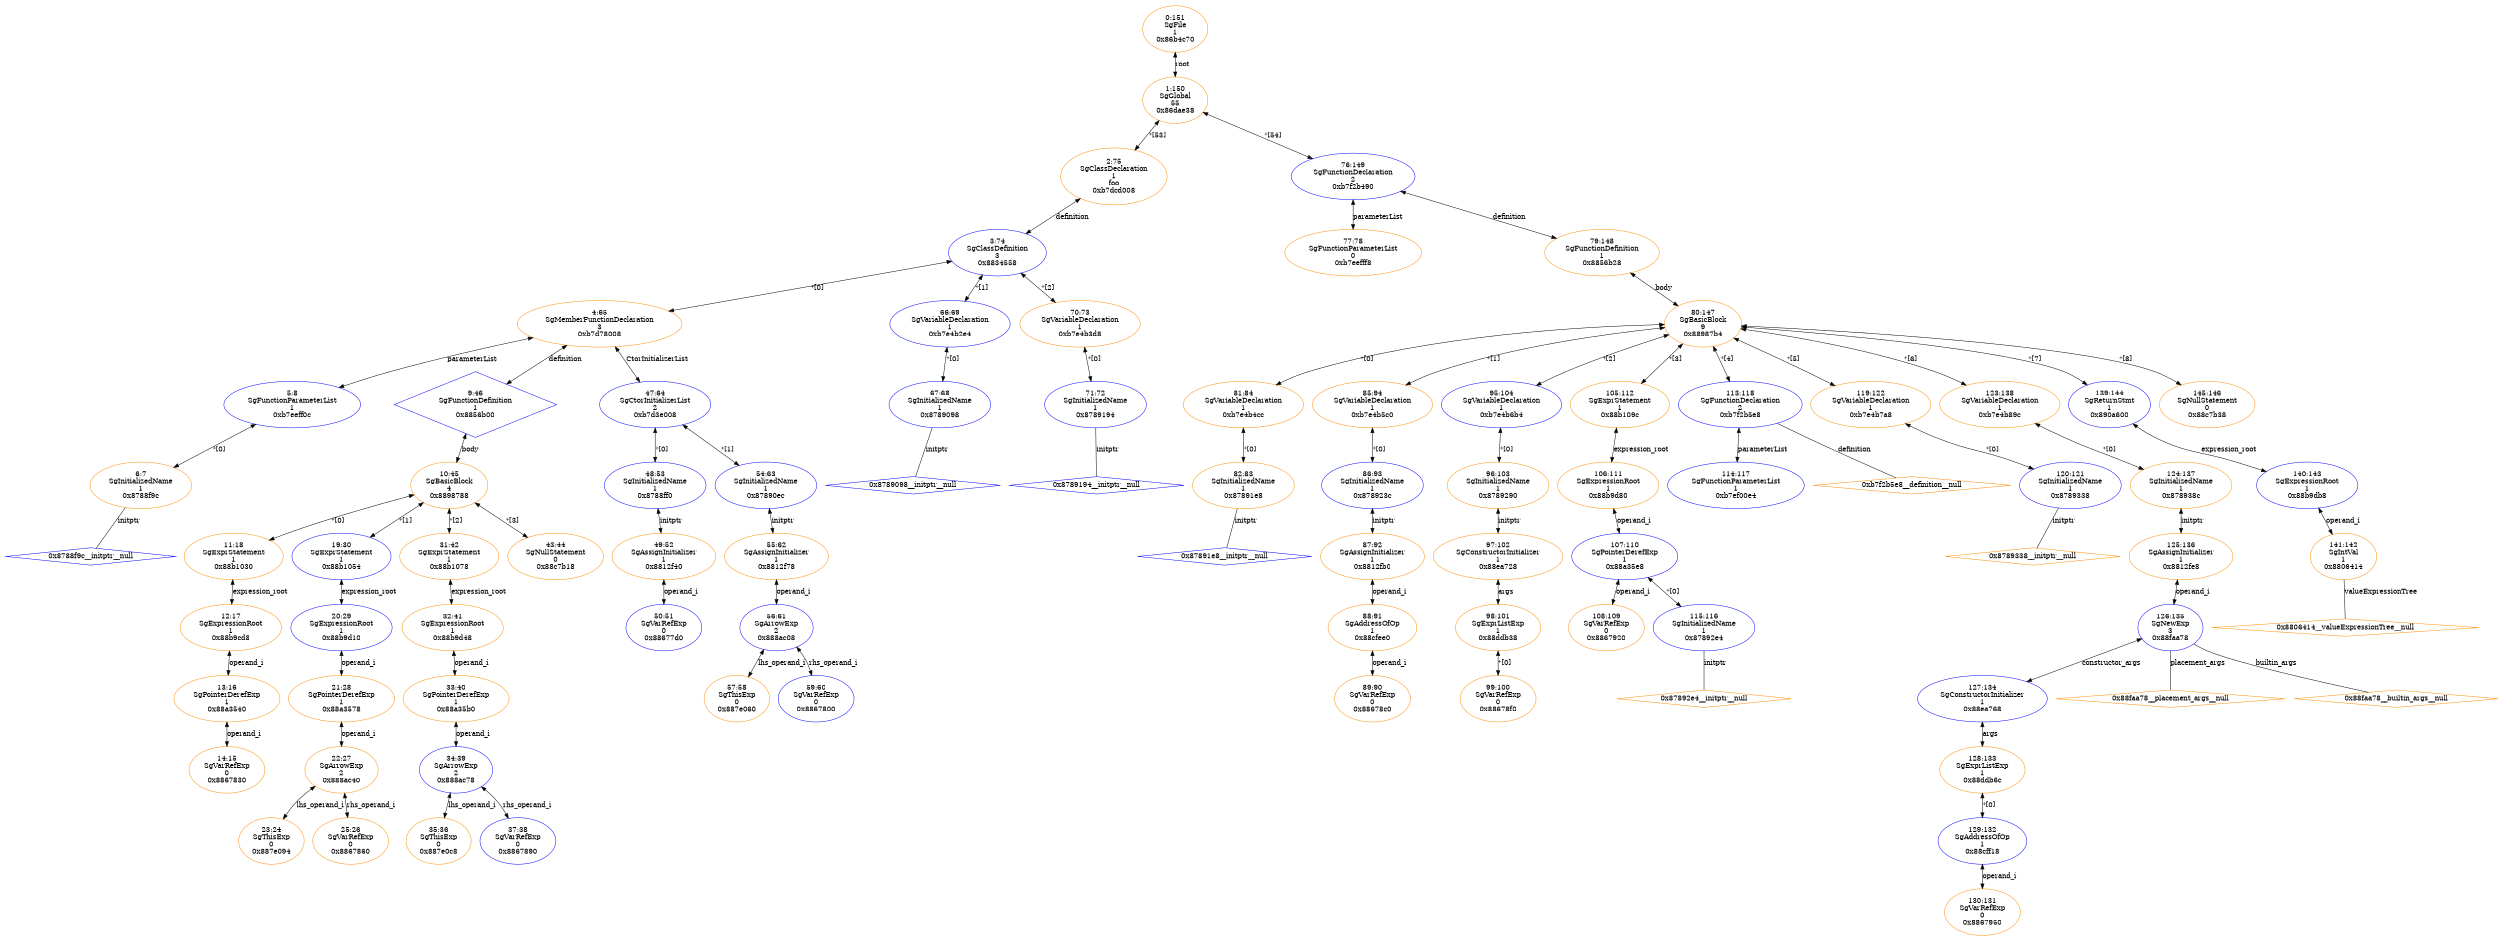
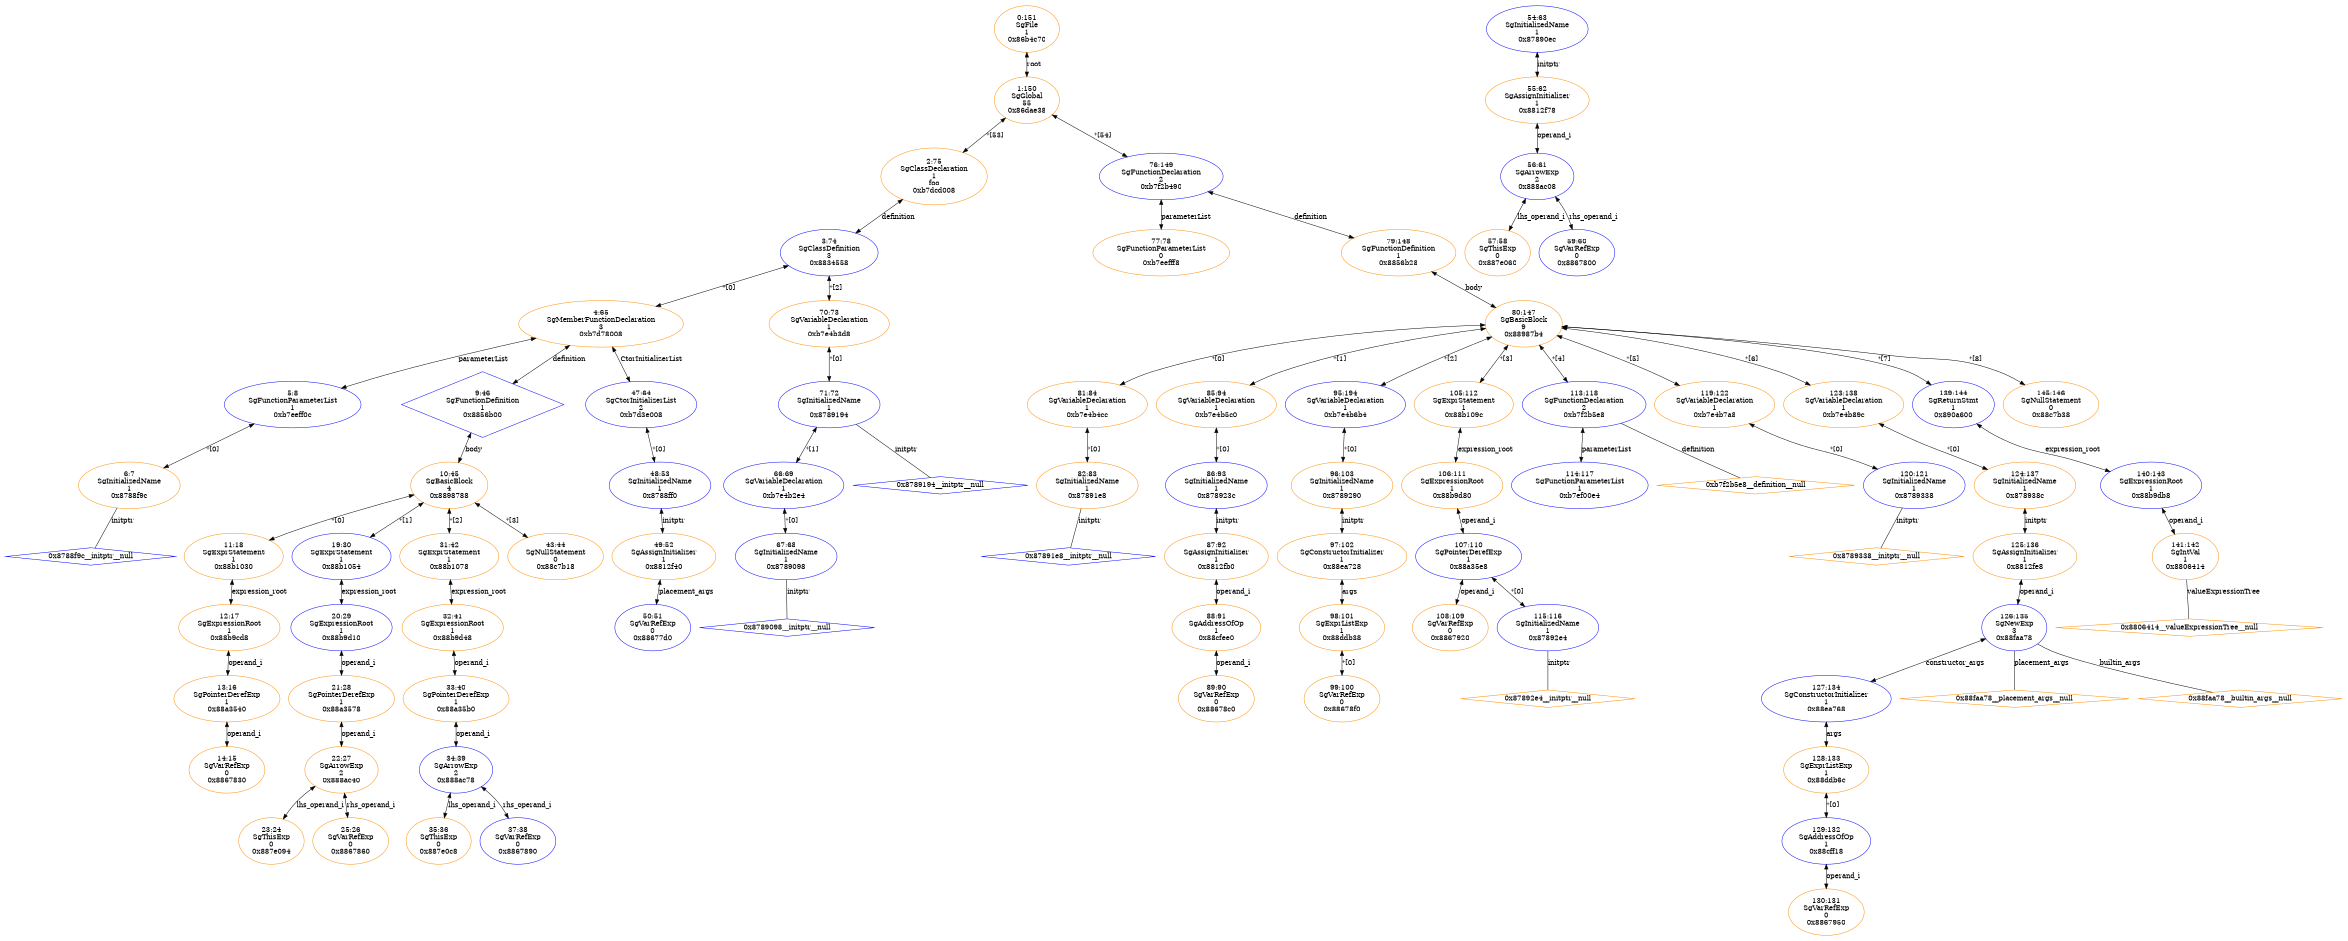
  digraph {
    fontname="DejaVu Serif"
    node [color=darkorange fontname="DejaVu Serif"]
    edge [dir=both fontname="DejaVu Serif"]
    n1 [label="6:7\nSgInitializedName\n1\n0x8788f9c\n"]
    "0x8788f9c__initptr__null" [color=blue shape=diamond]
    n3 [color=blue label="5:8\nSgFunctionParameterList\n1\n0xb7eeff0c\n"]
    n4 [label="14:15\nSgVarRefExp\n0\n0x8867830\n"]
    n5 [label="13:16\nSgPointerDerefExp\n1\n0x88a3540\n"]
    n6 [label="12:17\nSgExpressionRoot\n1\n0x88b9cd8\n"]
    n7 [label="11:18\nSgExprStatement\n1\n0x88b1030\n"]
    n8 [label="23:24\nSgThisExp\n0\n0x887e094\n"]
    n9 [label="25:26\nSgVarRefExp\n0\n0x8867860\n"]
    n10 [label="22:27\nSgArrowExp\n2\n0x888ac40\n"]
    n11 [label="21:28\nSgPointerDerefExp\n1\n0x88a3578\n"]
    n12 [color=blue label="20:29\nSgExpressionRoot\n1\n0x88b9d10\n"]
    n13 [color=blue label="19:30\nSgExprStatement\n1\n0x88b1054\n"]
    n14 [label="35:36\nSgThisExp\n0\n0x887e0c8\n"]
    n15 [color=blue label="37:38\nSgVarRefExp\n0\n0x8867890\n"]
    n16 [color=blue label="34:39\nSgArrowExp\n2\n0x888ac78\n"]
    n17 [label="33:40\nSgPointerDerefExp\n1\n0x88a35b0\n"]
    n18 [label="32:41\nSgExpressionRoot\n1\n0x88b9d48\n"]
    n19 [label="31:42\nSgExprStatement\n1\n0x88b1078\n"]
    n20 [label="43:44\nSgNullStatement\n0\n0x88c7b18\n"]
    n21 [label="10:45\nSgBasicBlock\n4\n0x8898788\n"]
    n22 [color=blue label="9:46\nSgFunctionDefinition\n1\n0x8856b00\n" shape=diamond]
    n23 [color=blue label="50:51\nSgVarRefExp\n0\n0x88677d0\n"]
    n24 [label="49:52\nSgAssignInitializer\n1\n0x8812f40\n"]
    n25 [color=blue label="48:53\nSgInitializedName\n1\n0x8788ff0\n"]
    n26 [label="57:58\nSgThisExp\n0\n0x887e060\n"]
    n27 [color=blue label="59:60\nSgVarRefExp\n0\n0x8867800\n"]
    n28 [color=blue label="56:61\nSgArrowExp\n2\n0x888ac08\n"]
    n29 [label="55:62\nSgAssignInitializer\n1\n0x8812f78\n"]
    n30 [color=blue label="54:63\nSgInitializedName\n1\n0x87890ec\n"]
    n31 [color=blue label="47:64\nSgCtorInitializerList\n2\n0xb7d3e008\n"]
    n32 [label="4:65\nSgMemberFunctionDeclaration\n3\n0xb7d78008\n"]
    n33 [color=blue label="67:68\nSgInitializedName\n1\n0x8789098\n"]
    "0x8789098__initptr__null" [color=blue shape=diamond]
    n35 [color=blue label="66:69\nSgVariableDeclaration\n1\n0xb7e4b2e4\n"]
    n36 [color=blue label="71:72\nSgInitializedName\n1\n0x8789194\n"]
    "0x8789194__initptr__null" [color=blue shape=diamond]
    n38 [label="70:73\nSgVariableDeclaration\n1\n0xb7e4b3d8\n"]
    n39 [color=blue label="3:74\nSgClassDefinition\n3\n0x8834558\n"]
    n40 [label="2:75\nSgClassDeclaration\n1\nfoo\n0xb7dcd008\n"]
    n41 [label="77:78\nSgFunctionParameterList\n0\n0xb7eefff8\n"]
    n42 [label="82:83\nSgInitializedName\n1\n0x87891e8\n"]
    "0x87891e8__initptr__null" [color=blue shape=diamond]
    n44 [label="81:84\nSgVariableDeclaration\n1\n0xb7e4b4cc\n"]
    n45 [label="89:90\nSgVarRefExp\n0\n0x88678c0\n"]
    n46 [label="88:91\nSgAddressOfOp\n1\n0x88cfee0\n"]
    n47 [label="87:92\nSgAssignInitializer\n1\n0x8812fb0\n"]
    n48 [color=blue label="86:93\nSgInitializedName\n1\n0x878923c\n"]
    n49 [label="85:94\nSgVariableDeclaration\n1\n0xb7e4b5c0\n"]
    n50 [label="99:100\nSgVarRefExp\n0\n0x88678f0\n"]
    n51 [label="98:101\nSgExprListExp\n1\n0x88ddb38\n"]
    n52 [label="97:102\nSgConstructorInitializer\n1\n0x88ea728\n"]
    n53 [label="96:103\nSgInitializedName\n1\n0x8789290\n"]
-   n54 [color=blue label="95:104\nSgVariableDeclaration\n1\n0xb7e4b6b4\n"]
+   n54 [color=blue label="95:194\nSgVariableDeclaration\n1\n0xb7e4b6b4\n"]
    n55 [label="108:109\nSgVarRefExp\n0\n0x8867920\n"]
    n56 [color=blue label="107:110\nSgPointerDerefExp\n1\n0x88a35e8\n"]
    n57 [color=blue label="115:116\nSgInitializedName\n1\n0x87892e4\n"]
    n58 [label="106:111\nSgExpressionRoot\n1\n0x88b9d80\n"]
    n59 [label="105:112\nSgExprStatement\n1\n0x88b109c\n"]
    "0x87892e4__initptr__null" [shape=diamond]
    n61 [color=blue label="114:117\nSgFunctionParameterList\n1\n0xb7ef00e4\n"]
    n62 [color=blue label="113:118\nSgFunctionDeclaration\n2\n0xb7f2b5e8\n"]
    "0xb7f2b5e8__definition__null" [shape=diamond]
    n64 [color=blue label="120:121\nSgInitializedName\n1\n0x8789338\n"]
    "0x8789338__initptr__null" [shape=diamond]
    n66 [label="119:122\nSgVariableDeclaration\n1\n0xb7e4b7a8\n"]
    n67 [label="130:131\nSgVarRefExp\n0\n0x8867950\n"]
    n68 [color=blue label="129:132\nSgAddressOfOp\n1\n0x88cff18\n"]
    n69 [label="128:133\nSgExprListExp\n1\n0x88ddb6c\n"]
    n70 [color=blue label="127:134\nSgConstructorInitializer\n1\n0x88ea768\n"]
    n71 [color=blue label="126:135\nSgNewExp\n3\n0x88faa78\n"]
    "0x88faa78__placement_args__null" [shape=diamond]
    "0x88faa78__builtin_args__null" [shape=diamond]
    n74 [label="125:136\nSgAssignInitializer\n1\n0x8812fe8\n"]
    n75 [label="124:137\nSgInitializedName\n1\n0x878938c\n"]
    n76 [label="123:138\nSgVariableDeclaration\n1\n0xb7e4b89c\n"]
    n77 [label="141:142\nSgIntVal\n1\n0x8806414\n"]
    "0x8806414__valueExpressionTree__null" [shape=diamond]
    n79 [color=blue label="140:143\nSgExpressionRoot\n1\n0x88b9db8\n"]
    n80 [color=blue label="139:144\nSgReturnStmt\n1\n0x890a600\n"]
    n81 [label="145:146\nSgNullStatement\n0\n0x88c7b38\n"]
    n82 [label="80:147\nSgBasicBlock\n9\n0x88987b4\n"]
    n83 [label="79:148\nSgFunctionDefinition\n1\n0x8856b28\n"]
    n84 [color=blue label="76:149\nSgFunctionDeclaration\n2\n0xb7f2b490\n"]
    n85 [label="1:150\nSgGlobal\n55\n0x86dae38\n"]
    n86 [label="0:151\nSgFile\n1\n0x86b4c70\n"]
    n1 -> "0x8788f9c__initptr__null" [dir=none label=initptr]
    n3 -> n1 [label="*[0]"]
    n5 -> n4 [label=operand_i]
    n6 -> n5 [label=operand_i]
    n7 -> n6 [label=expression_root]
    n10 -> n8 [label=lhs_operand_i]
    n10 -> n9 [label=rhs_operand_i]
    n11 -> n10 [label=operand_i]
    n12 -> n11 [label=operand_i]
    n13 -> n12 [label=expression_root]
    n16 -> n14 [label=lhs_operand_i]
    n16 -> n15 [label=rhs_operand_i]
    n17 -> n16 [label=operand_i]
    n18 -> n17 [label=operand_i]
    n19 -> n18 [label=expression_root]
    n21 -> n7 [label="*[0]"]
    n21 -> n13 [label="*[1]"]
    n21 -> n19 [label="*[2]"]
    n21 -> n20 [label="*[3]"]
    n22 -> n21 [label=body]
-   n24 -> n23 [label=operand_i]
+   n24 -> n23 [label=placement_args]
    n25 -> n24 [label=initptr]
    n28 -> n26 [label=lhs_operand_i]
    n28 -> n27 [label=rhs_operand_i]
    n29 -> n28 [label=operand_i]
    n30 -> n29 [label=initptr]
    n31 -> n25 [label="*[0]"]
-   n31 -> n30 [label="*[1]"]
    n32 -> n3 [label=parameterList]
    n32 -> n22 [label=definition]
    n32 -> n31 [label=CtorInitializerList]
    n33 -> "0x8789098__initptr__null" [dir=none label=initptr]
    n35 -> n33 [label="*[0]"]
    n36 -> "0x8789194__initptr__null" [dir=none label=initptr]
    n38 -> n36 [label="*[0]"]
    n39 -> n32 [label="*[0]"]
-   n39 -> n35 [label="*[1]"]
+   n36 -> n35 [label="*[1]"]
    n39 -> n38 [label="*[2]"]
    n40 -> n39 [label=definition]
    n42 -> "0x87891e8__initptr__null" [dir=none label=initptr]
    n44 -> n42 [label="*[0]"]
    n46 -> n45 [label=operand_i]
    n47 -> n46 [label=operand_i]
    n48 -> n47 [label=initptr]
    n49 -> n48 [label="*[0]"]
    n51 -> n50 [label="*[0]"]
    n52 -> n51 [label=args]
    n53 -> n52 [label=initptr]
    n54 -> n53 [label="*[0]"]
    n56 -> n55 [label=operand_i]
    n56 -> n57 [label="*[0]"]
    n57 -> "0x87892e4__initptr__null" [dir=none label=initptr]
    n58 -> n56 [label=operand_i]
    n59 -> n58 [label=expression_root]
    n62 -> n61 [label=parameterList]
    n62 -> "0xb7f2b5e8__definition__null" [dir=none label=definition]
    n64 -> "0x8789338__initptr__null" [dir=none label=initptr]
    n66 -> n64 [label="*[0]"]
    n68 -> n67 [label=operand_i]
    n69 -> n68 [label="*[0]"]
    n70 -> n69 [label=args]
    n71 -> n70 [label=constructor_args]
    n71 -> "0x88faa78__placement_args__null" [dir=none label=placement_args]
    n71 -> "0x88faa78__builtin_args__null" [dir=none label=builtin_args]
    n74 -> n71 [label=operand_i]
    n75 -> n74 [label=initptr]
    n76 -> n75 [label="*[0]"]
    n77 -> "0x8806414__valueExpressionTree__null" [dir=none label=valueExpressionTree]
    n79 -> n77 [label=operand_i]
    n80 -> n79 [label=expression_root]
    n82 -> n44 [label="*[0]"]
    n82 -> n49 [label="*[1]"]
    n82 -> n54 [label="*[2]"]
    n82 -> n59 [label="*[3]"]
    n82 -> n62 [label="*[4]"]
    n82 -> n66 [label="*[5]"]
    n82 -> n76 [label="*[6]"]
    n82 -> n80 [label="*[7]"]
    n82 -> n81 [label="*[8]"]
    n83 -> n82 [label=body]
    n84 -> n41 [label=parameterList]
    n84 -> n83 [label=definition]
    n85 -> n40 [label="*[53]"]
    n85 -> n84 [label="*[54]"]
    n86 -> n85 [label=root]
  }
